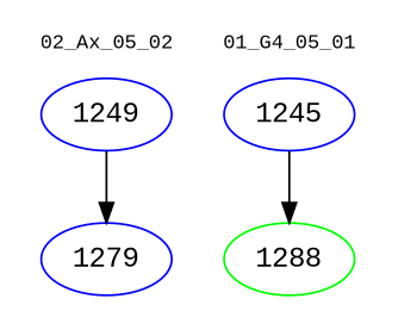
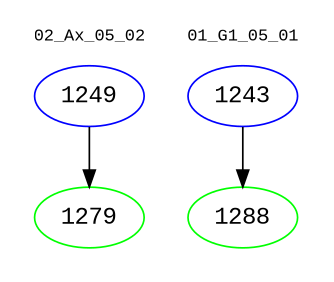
  digraph {
    fontname="Liberation Mono"
    node [color=blue fontname="Liberation Mono"]
    edge [color=black fontname="Liberation Mono"]
    n1 [label=1249]
-   n2 [label=1279]
-   n3 [label=1245]
+   n2 [color=green label=1279]
+   n3 [label=1243]
    n4 [color=green label=1288]
    subgraph cluster_1 {
      color=white
      fontsize=10
      label="02_Ax_05_02"
      n1
      n2
    }
    subgraph cluster_2 {
      color=white
      fontsize=10
-     label="01_G4_05_01"
+     label="01_G1_05_01"
      n3
      n4
    }
    n1 -> n2
    n3 -> n4
  }
